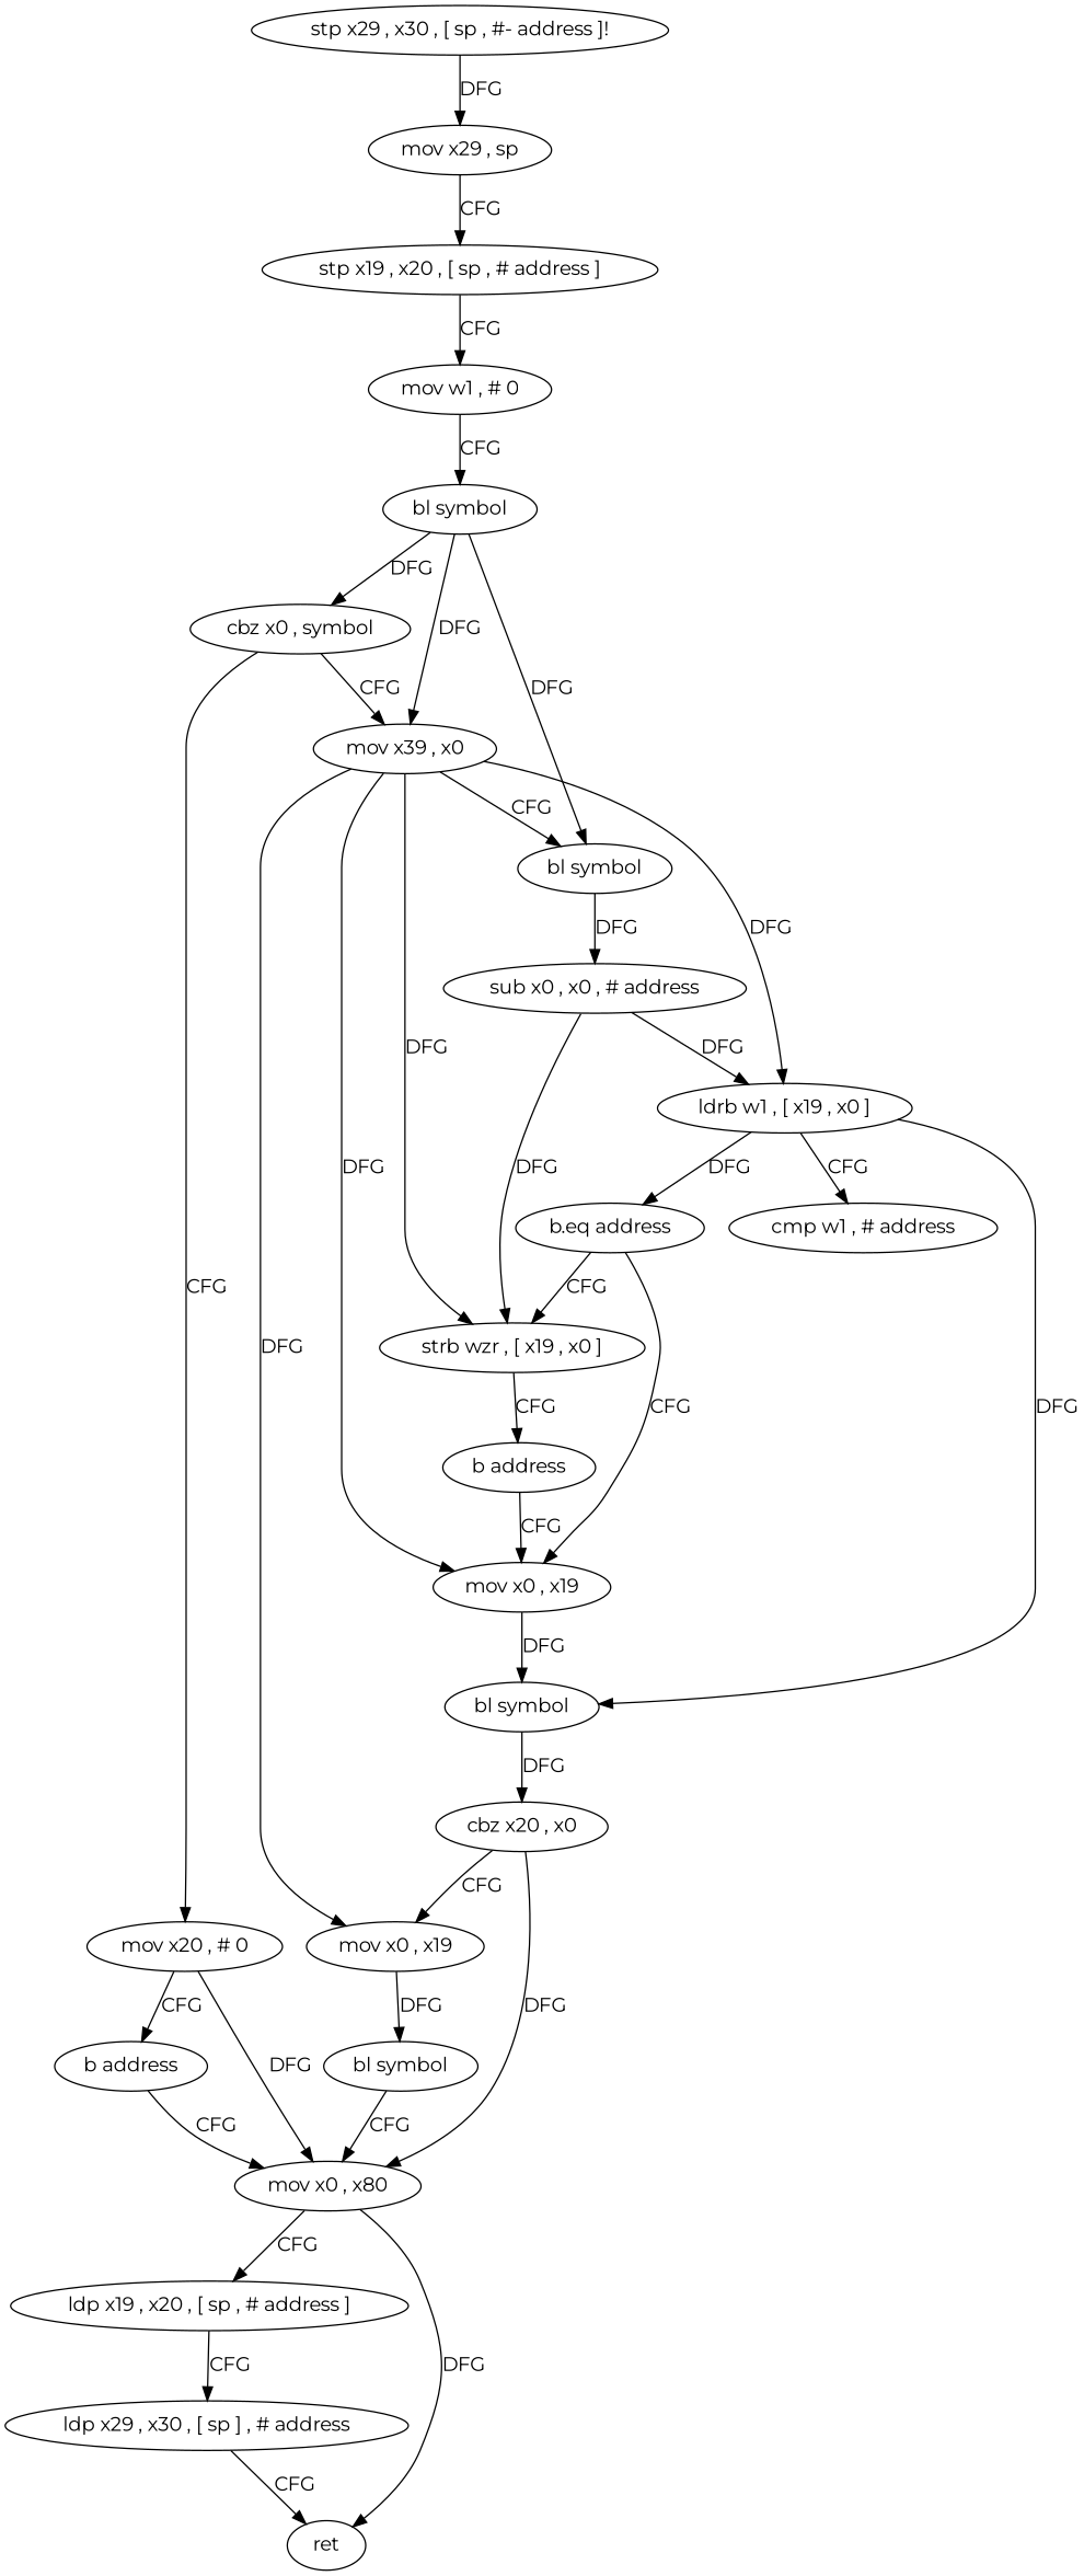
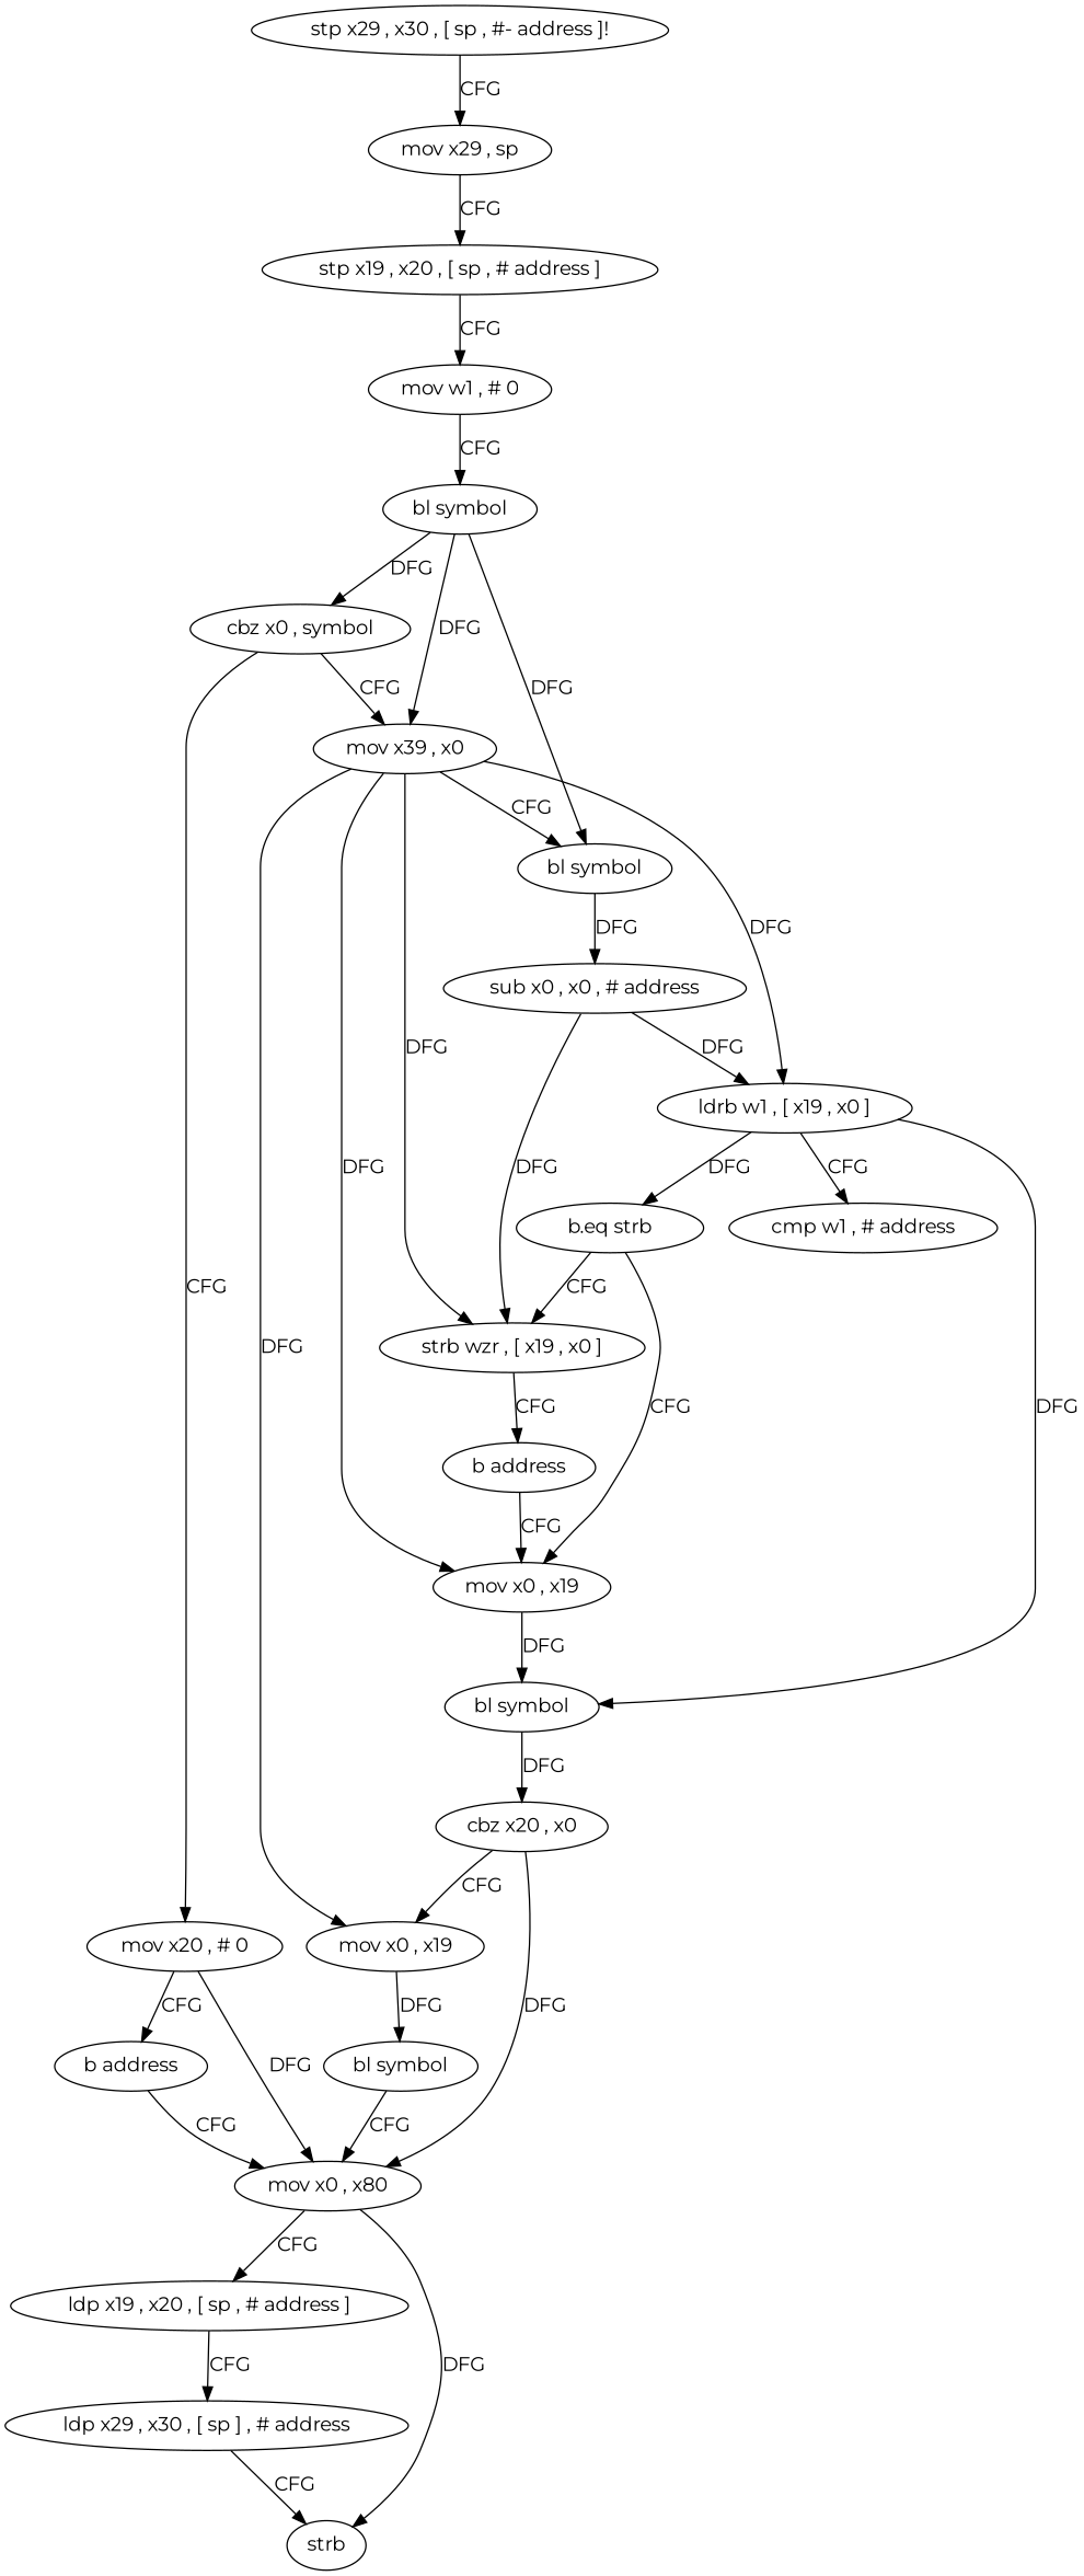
  digraph {
    fontname=Montserrat
    node [fontname=Montserrat]
    edge [fontname=Montserrat]
    n1 [label="stp x29 , x30 , [ sp , #- address ]!"]
    n2 [label="mov x29 , sp"]
    n3 [label="stp x19 , x20 , [ sp , # address ]"]
    n4 [label="mov w1 , # 0"]
    n5 [label="bl symbol"]
    n6 [label="cbz x0 , symbol"]
    n7 [label="mov x39 , x0"]
    n8 [label="bl symbol"]
    n9 [label="mov x20 , # 0"]
    n10 [label="ldrb w1 , [ x19 , x0 ]"]
    n11 [label="strb wzr , [ x19 , x0 ]"]
    n12 [label="mov x0 , x19"]
    n13 [label="mov x0 , x19"]
    n14 [label="sub x0 , x0 , # address"]
    n15 [label="b address"]
    n16 [label="mov x0 , x80"]
    n17 [label="ldp x19 , x20 , [ sp , # address ]"]
-   n18 [label=ret]
+   n18 [label=strb]
    n19 [label="cmp w1 , # address"]
-   n20 [label="b.eq address"]
+   n20 [label="b.eq strb"]
    n21 [label="bl symbol"]
    n22 [label="b address"]
    n23 [label="bl symbol"]
    n24 [label="ldp x29 , x30 , [ sp ] , # address"]
    n25 [label="cbz x20 , x0"]
-   n1 -> n2 [label=DFG]
+   n1 -> n2 [label=CFG]
    n2 -> n3 [label=CFG]
    n3 -> n4 [label=CFG]
    n4 -> n5 [label=CFG]
    n5 -> n6 [label=DFG]
    n5 -> n7 [label=DFG]
    n5 -> n8 [label=DFG]
    n6 -> n7 [label=CFG]
    n6 -> n9 [label=CFG]
    n7 -> n8 [label=CFG]
    n7 -> n10 [label=DFG]
    n7 -> n11 [label=DFG]
    n7 -> n12 [label=DFG]
    n7 -> n13 [label=DFG]
    n8 -> n14 [label=DFG]
    n9 -> n15 [label=CFG]
    n9 -> n16 [label=DFG]
    n10 -> n19 [label=CFG]
    n10 -> n20 [label=DFG]
    n10 -> n21 [label=DFG]
    n11 -> n22 [label=CFG]
    n12 -> n21 [label=DFG]
    n13 -> n23 [label=DFG]
    n14 -> n10 [label=DFG]
    n14 -> n11 [label=DFG]
    n15 -> n16 [label=CFG]
    n16 -> n17 [label=CFG]
    n16 -> n18 [label=DFG]
    n17 -> n24 [label=CFG]
    n20 -> n11 [label=CFG]
    n20 -> n12 [label=CFG]
    n21 -> n25 [label=DFG]
    n22 -> n12 [label=CFG]
    n23 -> n16 [label=CFG]
    n24 -> n18 [label=CFG]
    n25 -> n13 [label=CFG]
    n25 -> n16 [label=DFG]
  }
